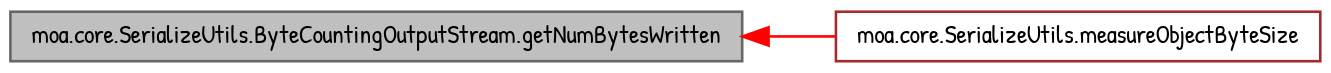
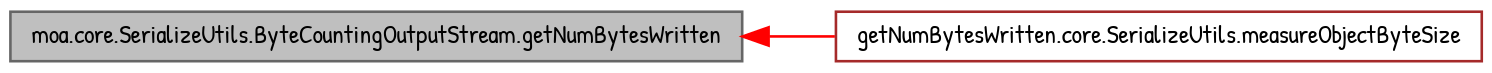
  digraph {
    rankdir=LR
    fontname="Patrick Hand"
    node [fontname="Patrick Hand" fontsize=10 shape=record style=filled]
    n1 [color=gray40 fillcolor=grey75 fontcolor=black height=0.2 label="moa.core.SerializeUtils.ByteCountingOutputStream.getNumBytesWritten" width=0.4]
-   n2 [color=brown fillcolor=white height=0.2 label="moa.core.SerializeUtils.measureObjectByteSize" width=0.4]
+   n2 [color=brown fillcolor=white height=0.2 label="getNumBytesWritten.core.SerializeUtils.measureObjectByteSize" width=0.4]
    n1 -> n2 [color=red dir=back fontname="Patrick Hand" fontsize=10 labelfontname=Helvetica labelfontsize=10 style=solid]
  }
